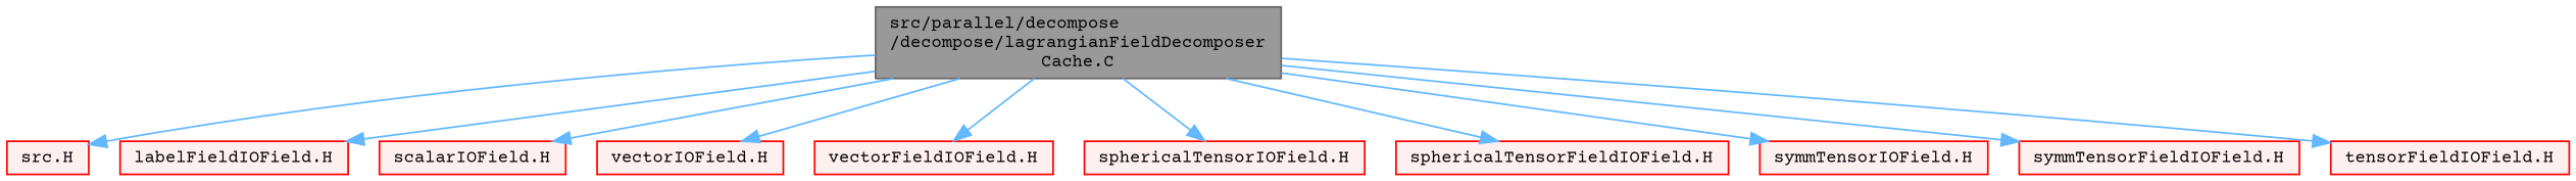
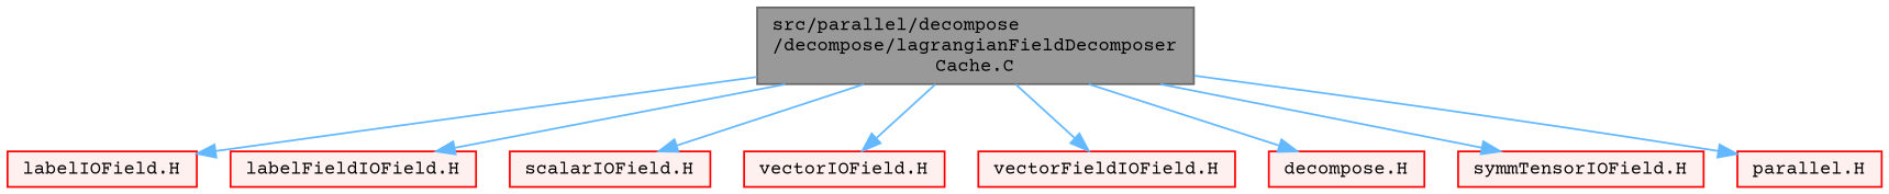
  digraph {
    fontname="Courier Prime"
    node [color=red fillcolor="#FFF0F0" fontname="Courier Prime" fontsize=10 shape=box style=filled]
    edge [color=steelblue1 fontname="Courier Prime" fontsize=10 labelfontname=Helvetica labelfontsize=10 style=solid]
    n1 [color=gray40 fillcolor=grey60 fontcolor=black height=0.2 label="src/parallel/decompose\l/decompose/lagrangianFieldDecomposer\lCache.C" width=0.4]
-   n2 [height=0.2 label="src.H" width=0.4]
+   n2 [height=0.2 label="labelIOField.H" width=0.4]
    n3 [height=0.2 label="labelFieldIOField.H" width=0.4]
    n4 [height=0.2 label="scalarIOField.H" width=0.4]
    n5 [height=0.2 label="vectorIOField.H" width=0.4]
    n6 [height=0.2 label="vectorFieldIOField.H" width=0.4]
-   n7 [height=0.2 label="sphericalTensorIOField.H" width=0.4]
-   n8 [height=0.2 label="sphericalTensorFieldIOField.H" width=0.4]
+   n8 [height=0.2 label="decompose.H" width=0.4]
    n9 [height=0.2 label="symmTensorIOField.H" width=0.4]
-   n10 [height=0.2 label="symmTensorFieldIOField.H" width=0.4]
-   n11 [height=0.2 label="tensorFieldIOField.H" width=0.4]
+   n11 [height=0.2 label="parallel.H" width=0.4]
    n1 -> n2
    n1 -> n3
    n1 -> n4
    n1 -> n5
    n1 -> n6
-   n1 -> n7
    n1 -> n8
    n1 -> n9
-   n1 -> n10
    n1 -> n11
  }
